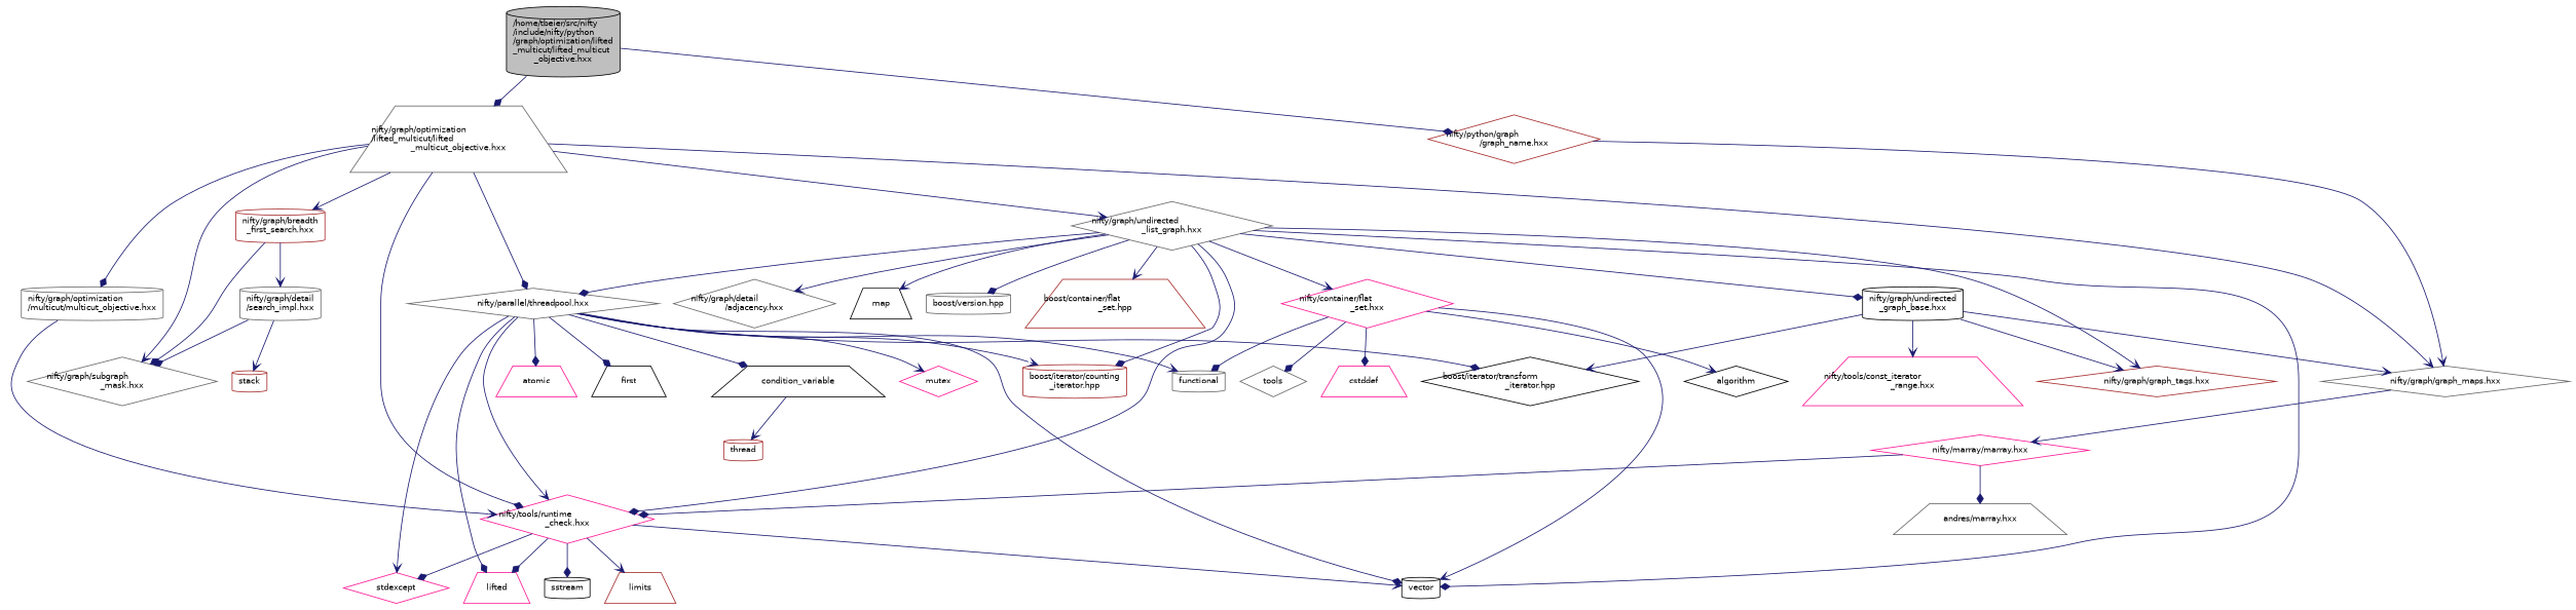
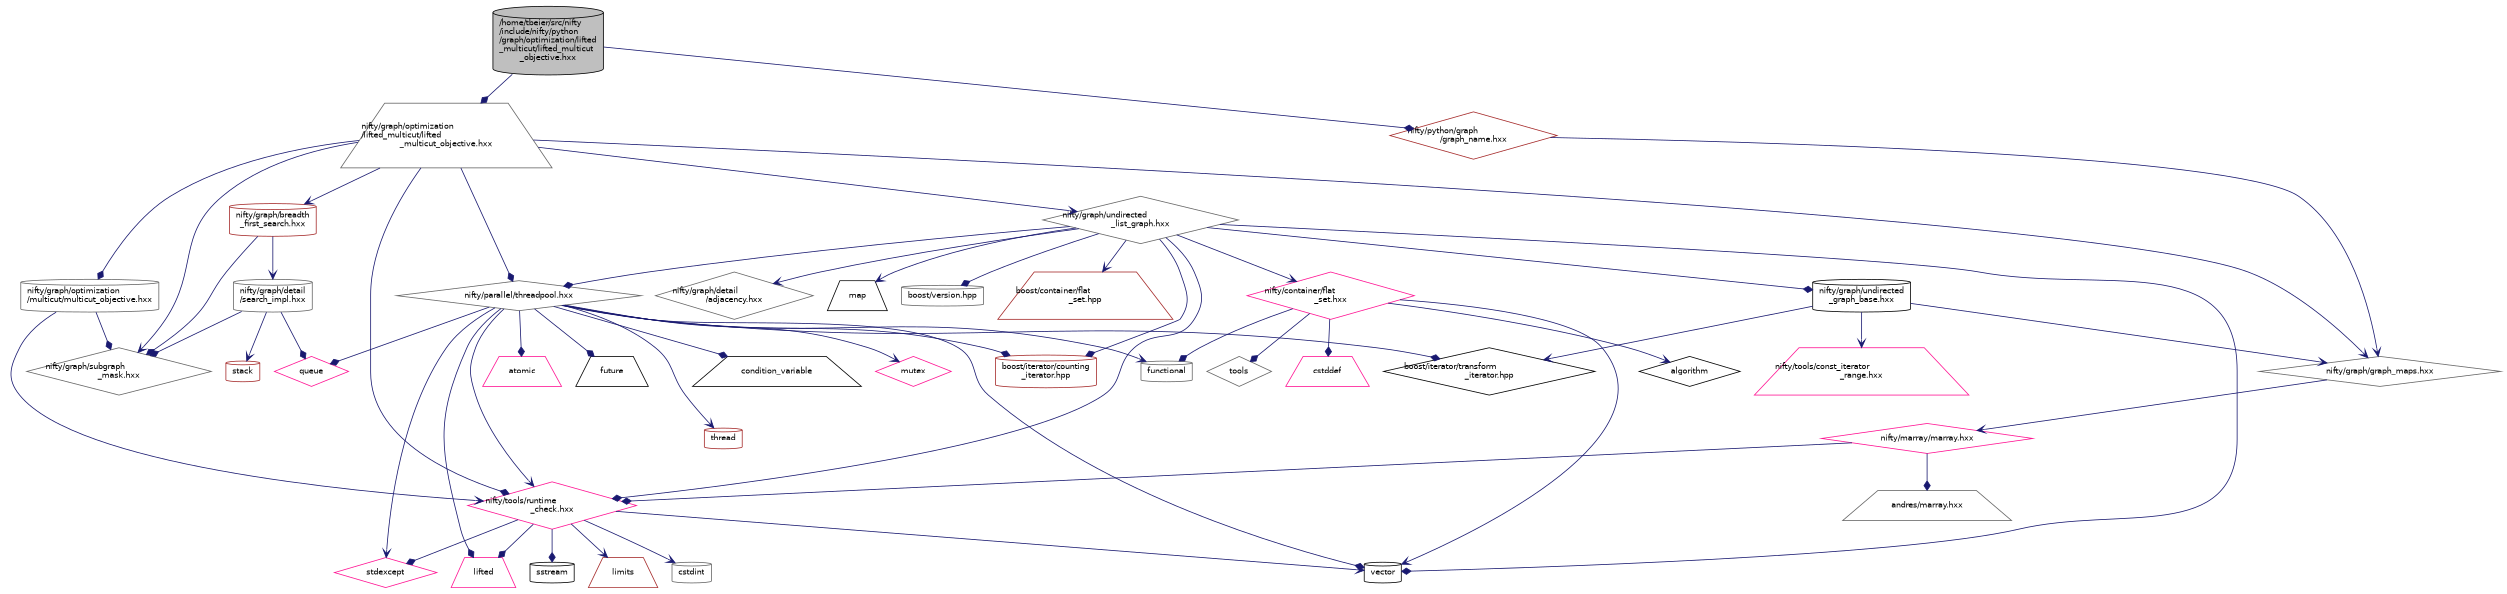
  digraph {
    node [color=gray40 fillcolor=white fontname=Helvetica fontsize=10 shape=diamond style=filled]
    edge [arrowhead=diamond color=midnightblue fontname=Helvetica fontsize=10 labelfontname=Helvetica labelfontsize=10 style=solid]
    n1 [color=black fillcolor=grey75 fontcolor=black height=0.2 label="/home/tbeier/src/nifty\l/include/nifty/python\l/graph/optimization/lifted\l_multicut/lifted_multicut\l_objective.hxx" shape=cylinder width=0.4]
    n2 [height=0.2 label="nifty/graph/optimization\l/lifted_multicut/lifted\l_multicut_objective.hxx" shape=trapezium width=0.4]
    n3 [color=brown height=0.2 label="nifty/python/graph\l/graph_name.hxx" width=0.4]
    n4 [color=deeppink height=0.2 label="nifty/tools/runtime\l_check.hxx" width=0.4]
    n5 [height=0.2 label="nifty/graph/undirected\l_list_graph.hxx" width=0.4]
    n6 [height=0.2 label="nifty/graph/graph_maps.hxx" width=0.4]
    n7 [height=0.2 label="nifty/parallel/threadpool.hxx" width=0.4]
    n8 [height=0.2 label="nifty/graph/subgraph\l_mask.hxx" width=0.4]
    n9 [height=0.2 label="nifty/graph/optimization\l/multicut/multicut_objective.hxx" shape=cylinder width=0.4]
    n10 [color=brown height=0.2 label="nifty/graph/breadth\l_first_search.hxx" shape=cylinder width=0.4]
+   n11 [height=0.2 label=cstdint shape=cylinder width=0.4]
    n12 [color=deeppink height=0.2 label=stdexcept width=0.4]
    n13 [color=black height=0.2 label=sstream shape=cylinder width=0.4]
    n14 [color=black height=0.2 label=vector shape=cylinder width=0.4]
    n15 [color=brown height=0.2 label=limits shape=trapezium width=0.4]
    n16 [color=deeppink height=0.2 label=lifted shape=trapezium width=0.4]
    n17 [color=black height=0.2 label=map shape=trapezium width=0.4]
    n18 [height=0.2 label="boost/version.hpp" shape=cylinder width=0.4]
    n19 [color=brown height=0.2 label="boost/container/flat\l_set.hpp" shape=trapezium width=0.4]
    n20 [color=brown height=0.2 label="boost/iterator/counting\l_iterator.hpp" shape=cylinder width=0.4]
    n21 [color=deeppink height=0.2 label="nifty/container/flat\l_set.hxx" width=0.4]
    n22 [color=black height=0.2 label="nifty/graph/undirected\l_graph_base.hxx" shape=cylinder width=0.4]
-   n23 [color=brown height=0.2 label="nifty/graph/graph_tags.hxx" width=0.4]
    n24 [height=0.2 label="nifty/graph/detail\l/adjacency.hxx" width=0.4]
    n25 [color=deeppink height=0.2 label="nifty/marray/marray.hxx" width=0.4]
    n26 [height=0.2 label=functional shape=cylinder width=0.4]
    n27 [color=black height=0.2 label="boost/iterator/transform\l_iterator.hpp" width=0.4]
    n28 [color=brown height=0.2 label=thread shape=cylinder width=0.4]
    n29 [color=deeppink height=0.2 label=atomic shape=trapezium width=0.4]
-   n30 [color=black height=0.2 label=first shape=trapezium width=0.4]
+   n30 [color=black height=0.2 label=future shape=trapezium width=0.4]
    n31 [color=deeppink height=0.2 label=mutex width=0.4]
+   n32 [color=deeppink height=0.2 label=queue width=0.4]
    n33 [color=black height=0.2 label=condition_variable shape=trapezium width=0.4]
    n34 [height=0.2 label="nifty/graph/detail\l/search_impl.hxx" shape=cylinder width=0.4]
    n35 [color=deeppink height=0.2 label=cstddef shape=trapezium width=0.4]
    n36 [color=black height=0.2 label=algorithm width=0.4]
    n37 [height=0.2 label=tools width=0.4]
    n38 [color=deeppink height=0.2 label="nifty/tools/const_iterator\l_range.hxx" shape=trapezium width=0.4]
    n39 [height=0.2 label="andres/marray.hxx" shape=trapezium width=0.4]
    n40 [color=brown height=0.2 label=stack shape=cylinder width=0.4]
    n1 -> n2
    n1 -> n3
    n2 -> n4
    n2 -> n5 [arrowhead=vee]
    n2 -> n6 [arrowhead=vee]
    n2 -> n7
    n2 -> n8 [arrowhead=vee]
    n2 -> n9
    n2 -> n10 [arrowhead=vee]
    n3 -> n6 [arrowhead=vee]
+   n4 -> n11 [arrowhead=vee]
    n4 -> n12
    n4 -> n13
    n4 -> n14 [arrowhead=vee]
    n4 -> n15 [arrowhead=vee]
    n4 -> n16
    n5 -> n4
    n5 -> n7
    n5 -> n14
    n5 -> n17 [arrowhead=vee]
    n5 -> n18
    n5 -> n19 [arrowhead=vee]
    n5 -> n20
    n5 -> n21 [arrowhead=vee]
    n5 -> n22
-   n5 -> n23 [arrowhead=vee]
    n5 -> n24 [arrowhead=vee]
    n6 -> n25 [arrowhead=vee]
    n7 -> n4 [arrowhead=vee]
    n7 -> n12 [arrowhead=vee]
    n7 -> n14
    n7 -> n16
-   n7 -> n20 [arrowhead=vee]
+   n7 -> n20
    n7 -> n26 [arrowhead=vee]
    n7 -> n27
-   n33 -> n28 [arrowhead=vee]
+   n7 -> n28 [arrowhead=vee]
    n7 -> n29
    n7 -> n30
    n7 -> n31 [arrowhead=vee]
+   n7 -> n32
    n7 -> n33
    n9 -> n4 [arrowhead=vee]
+   n9 -> n8
    n10 -> n8
    n10 -> n34 [arrowhead=vee]
    n21 -> n14 [arrowhead=vee]
    n21 -> n26
    n21 -> n35
    n21 -> n36 [arrowhead=vee]
    n21 -> n37
    n22 -> n6 [arrowhead=vee]
-   n22 -> n23 [arrowhead=vee]
    n22 -> n27 [arrowhead=vee]
    n22 -> n38 [arrowhead=vee]
    n25 -> n4
    n25 -> n39
    n34 -> n8
+   n34 -> n32
    n34 -> n40 [arrowhead=vee]
  }
